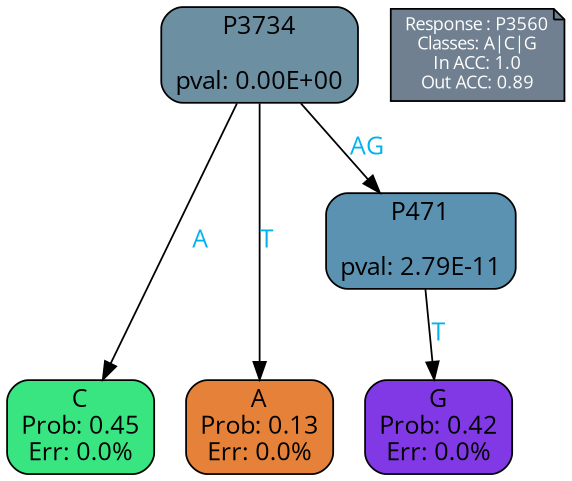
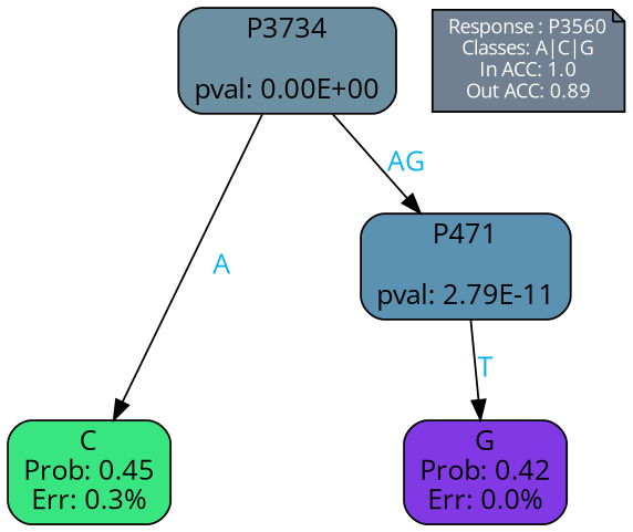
  digraph {
    fontname="Open Sans"
    ranksep=equally
    splines=polylines
    node [color=black fontname="Open Sans" shape=box style="filled, rounded"]
    edge [fontcolor=deepskyblue2 fontname="Open Sans"]
-   n1 [fillcolor="#39e581" label="C\nProb: 0.45\nErr: 0.0%"]
+   n1 [fillcolor="#39e581" label="C\nProb: 0.45\nErr: 0.3%"]
    n2 [fillcolor="#8139e5" label="G\nProb: 0.42\nErr: 0.0%"]
-   n3 [fillcolor="#e58139" label="A\nProb: 0.13\nErr: 0.0%"]
    n4 [align=left fillcolor=slategray fontcolor=white fontsize=10 label="Response : P3560\nClasses: A|C|G\nIn ACC: 1.0\nOut ACC: 0.89\n" shape=note style=filled]
    n5 [fillcolor="#6d8fa2" label="P3734\n\npval: 0.00E+00"]
    n6 [fillcolor="#5b91b1" label="P471\n\npval: 2.79E-11"]
    subgraph sub_1 {
      rank=same
      n1
      n2
-     n3
    }
    subgraph sub_2 {
      rank=same
      n4
      n5
    }
    n5 -> n1 [label=A]
-   n5 -> n3 [label=T]
    n5 -> n6 [label=AG]
    n6 -> n2 [label=T]
  }
